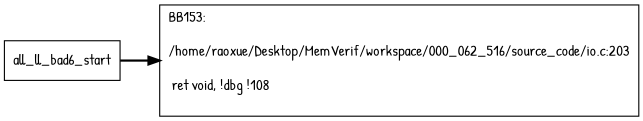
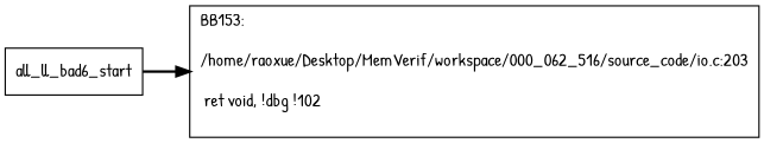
  digraph {
    rankdir=LR
    fontname="Patrick Hand"
    node [shape=record fontname="Patrick Hand"]
    n1 [label="{all_ll_bad6_start}"]
-   n2 [label="{BB153:\l\l/home/raoxue/Desktop/MemVerif/workspace/000_062_516/source_code/io.c:203\l\n  ret void, !dbg !108\l\n}"]
+   n2 [label="{BB153:\l\l/home/raoxue/Desktop/MemVerif/workspace/000_062_516/source_code/io.c:203\l\n  ret void, !dbg !102\l\n}"]
    n1 -> n2 [style=bold fontname="Patrick Hand"]
  }
